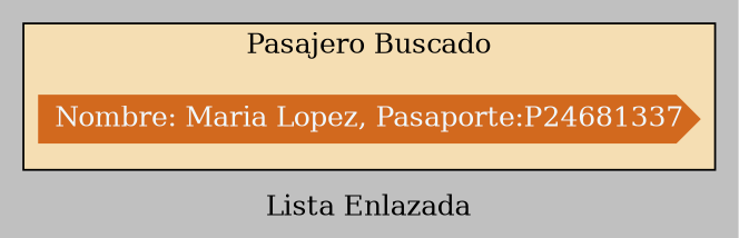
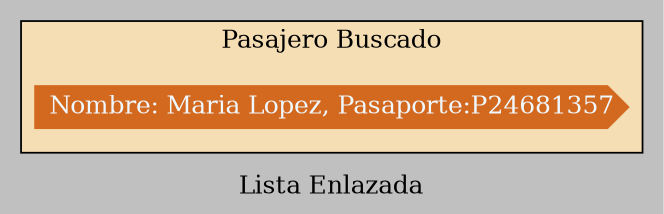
  digraph {
    bgcolor=grey
    label="Lista Enlazada"
    rankdir=LR
-   n1 [color=chocolate fontcolor=aliceblue label="Nombre: Maria Lopez, Pasaporte:P24681337" shape=cds style=filled]
+   n1 [color=chocolate fontcolor=aliceblue label="Nombre: Maria Lopez, Pasaporte:P24681357" shape=cds style=filled]
    subgraph cluster_1 {
      bgcolor=wheat
      label="Pasajero Buscado"
      n1
    }
  }
